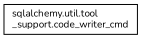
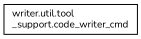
  digraph {
    rankdir=LR
    fontname=Nunito
-   n1 [color=black fillcolor=white fontname=Nunito fontsize=10 height=0.2 label="sqlalchemy.util.tool\l_support.code_writer_cmd" shape=record style=filled width=0.4]
+   n1 [color=black fillcolor=white fontname=Nunito fontsize=10 height=0.2 label="writer.util.tool\l_support.code_writer_cmd" shape=record style=filled width=0.4]
  }
